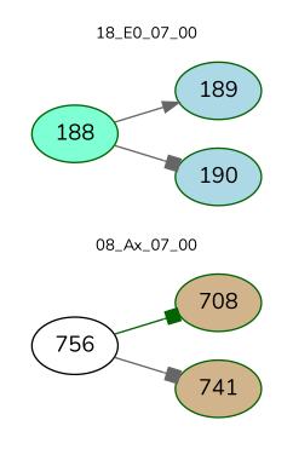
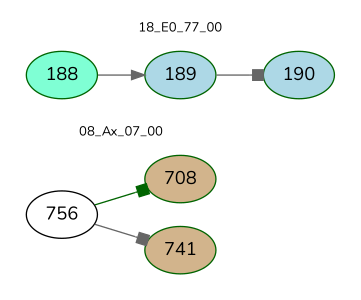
  digraph {
    fontname=Nunito
    rankdir=LR
    node [color=darkgreen fillcolor=tan fontname=Nunito style=filled]
    edge [arrowhead=box color=gray40 fontname=Nunito]
    n1 [color=black fillcolor=white label=756]
    n2 [label=741]
    n3 [label=708]
    n4 [fillcolor=aquamarine label=188]
    n5 [fillcolor=lightblue label=190]
    n6 [fillcolor=lightblue label=189]
    subgraph cluster_1 {
      color=white
      fontsize=10
      label="08_Ax_07_00"
      n1
      n2
      n3
    }
    subgraph cluster_2 {
      color=white
      fontsize=10
-     label="18_E0_07_00"
+     label="18_E0_77_00"
      n4
      n5
      n6
    }
    n1 -> n2
    n1 -> n3 [color=darkgreen]
-   n4 -> n5
+   n6 -> n5
    n4 -> n6 [arrowhead=normal]
  }
